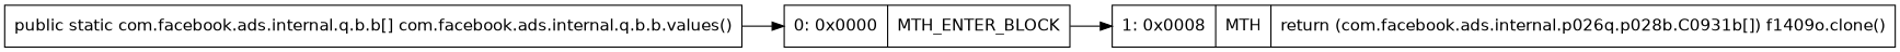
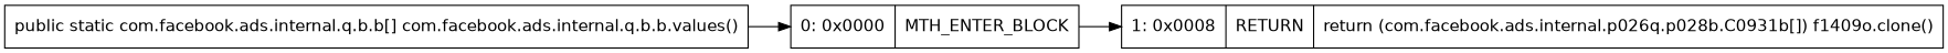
  digraph {
    rankdir=LR
    fontname="DejaVu Sans"
    node [shape=record fontname="DejaVu Sans"]
    edge [fontname="DejaVu Sans"]
    n1 [label="{0\:\ 0x0000|MTH_ENTER_BLOCK\l}"]
-   n2 [label="{1\:\ 0x0008|MTH\l|return (com.facebook.ads.internal.p026q.p028b.C0931b[]) f1409o.clone()\l}"]
+   n2 [label="{1\:\ 0x0008|RETURN\l|return (com.facebook.ads.internal.p026q.p028b.C0931b[]) f1409o.clone()\l}"]
    n3 [label="{public static com.facebook.ads.internal.q.b.b[] com.facebook.ads.internal.q.b.b.values() }"]
    n1 -> n2
    n3 -> n1
  }
